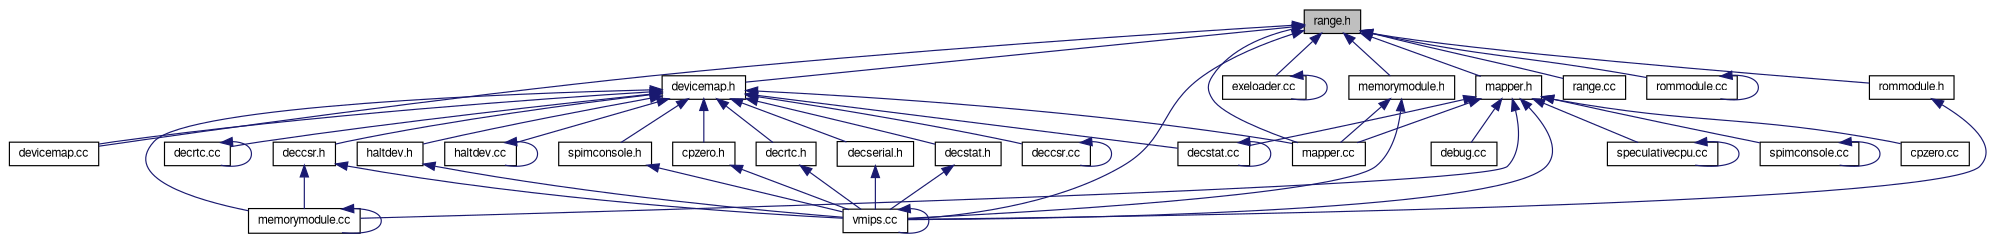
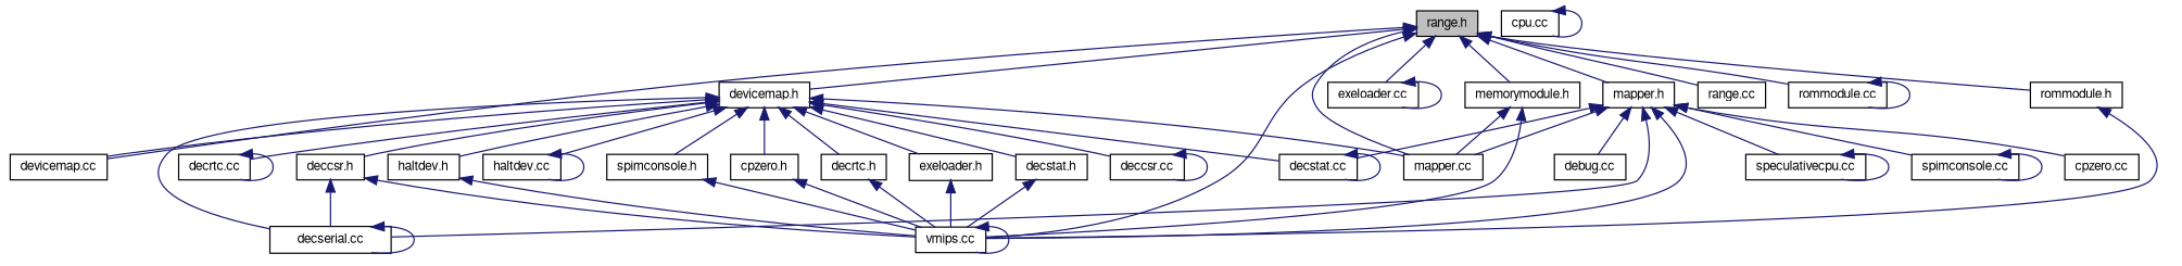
  digraph {
    node [color=black fillcolor=white fontname=FreeSans fontsize=10 shape=record style=filled]
    edge [color=midnightblue dir=back fontname=FreeSans fontsize=10 labelfontname=FreeSans labelfontsize=10 style=solid]
    n1 [fillcolor=grey75 fontcolor=black height=0.2 label="range.h" width=0.4]
    n2 [height=0.2 label="devicemap.cc" width=0.4]
    n3 [height=0.2 label="devicemap.h" width=0.4]
    n4 [height=0.2 label="vmips.cc" width=0.4]
    n5 [height=0.2 label="mapper.cc" width=0.4]
    n6 [height=0.2 label="exeloader.cc" width=0.4]
    n7 [height=0.2 label="mapper.h" width=0.4]
    n8 [height=0.2 label="memorymodule.h" width=0.4]
    n9 [height=0.2 label="range.cc" width=0.4]
    n10 [height=0.2 label="rommodule.cc" width=0.4]
    n11 [height=0.2 label="rommodule.h" width=0.4]
+   n12 [height=0.2 label="cpu.cc" width=0.4]
    n13 [height=0.2 label="cpzero.h" width=0.4]
    n14 [height=0.2 label="deccsr.cc" width=0.4]
    n15 [height=0.2 label="deccsr.h" width=0.4]
-   n16 [height=0.2 label="memorymodule.cc" width=0.4]
+   n16 [height=0.2 label="decserial.cc" width=0.4]
    n17 [height=0.2 label="decrtc.cc" width=0.4]
    n18 [height=0.2 label="decrtc.h" width=0.4]
-   n19 [height=0.2 label="decserial.h" width=0.4]
+   n19 [height=0.2 label="exeloader.h" width=0.4]
    n20 [height=0.2 label="decstat.cc" width=0.4]
    n21 [height=0.2 label="decstat.h" width=0.4]
    n22 [height=0.2 label="haltdev.cc" width=0.4]
    n23 [height=0.2 label="haltdev.h" width=0.4]
    n24 [height=0.2 label="spimconsole.h" width=0.4]
    n25 [height=0.2 label="spimconsole.cc" width=0.4]
    n26 [height=0.2 label="cpzero.cc" width=0.4]
    n27 [height=0.2 label="debug.cc" width=0.4]
    n28 [height=0.2 label="speculativecpu.cc" width=0.4]
    n1 -> n2
    n1 -> n3
    n1 -> n4
    n1 -> n5
    n1 -> n6
    n1 -> n7
    n1 -> n8
    n1 -> n9
    n1 -> n10
    n1 -> n11
    n3 -> n2
    n3 -> n5
    n3 -> n13
    n3 -> n14
    n3 -> n15
    n3 -> n16
    n3 -> n17
    n3 -> n18
    n3 -> n19
    n3 -> n20
    n3 -> n21
    n3 -> n22
    n3 -> n23
    n3 -> n24
    n4 -> n4
    n6 -> n6
    n7 -> n4
    n7 -> n5
    n7 -> n16
    n7 -> n20
    n7 -> n25
    n7 -> n26
    n7 -> n27
    n7 -> n28
    n8 -> n4
    n8 -> n5
    n10 -> n10
    n11 -> n4
+   n12 -> n12
    n13 -> n4
    n14 -> n14
    n15 -> n4
    n15 -> n16
    n16 -> n16
    n17 -> n17
    n18 -> n4
    n19 -> n4
    n20 -> n20
    n21 -> n4
    n22 -> n22
    n23 -> n4
    n24 -> n4
    n25 -> n25
    n28 -> n28
  }
